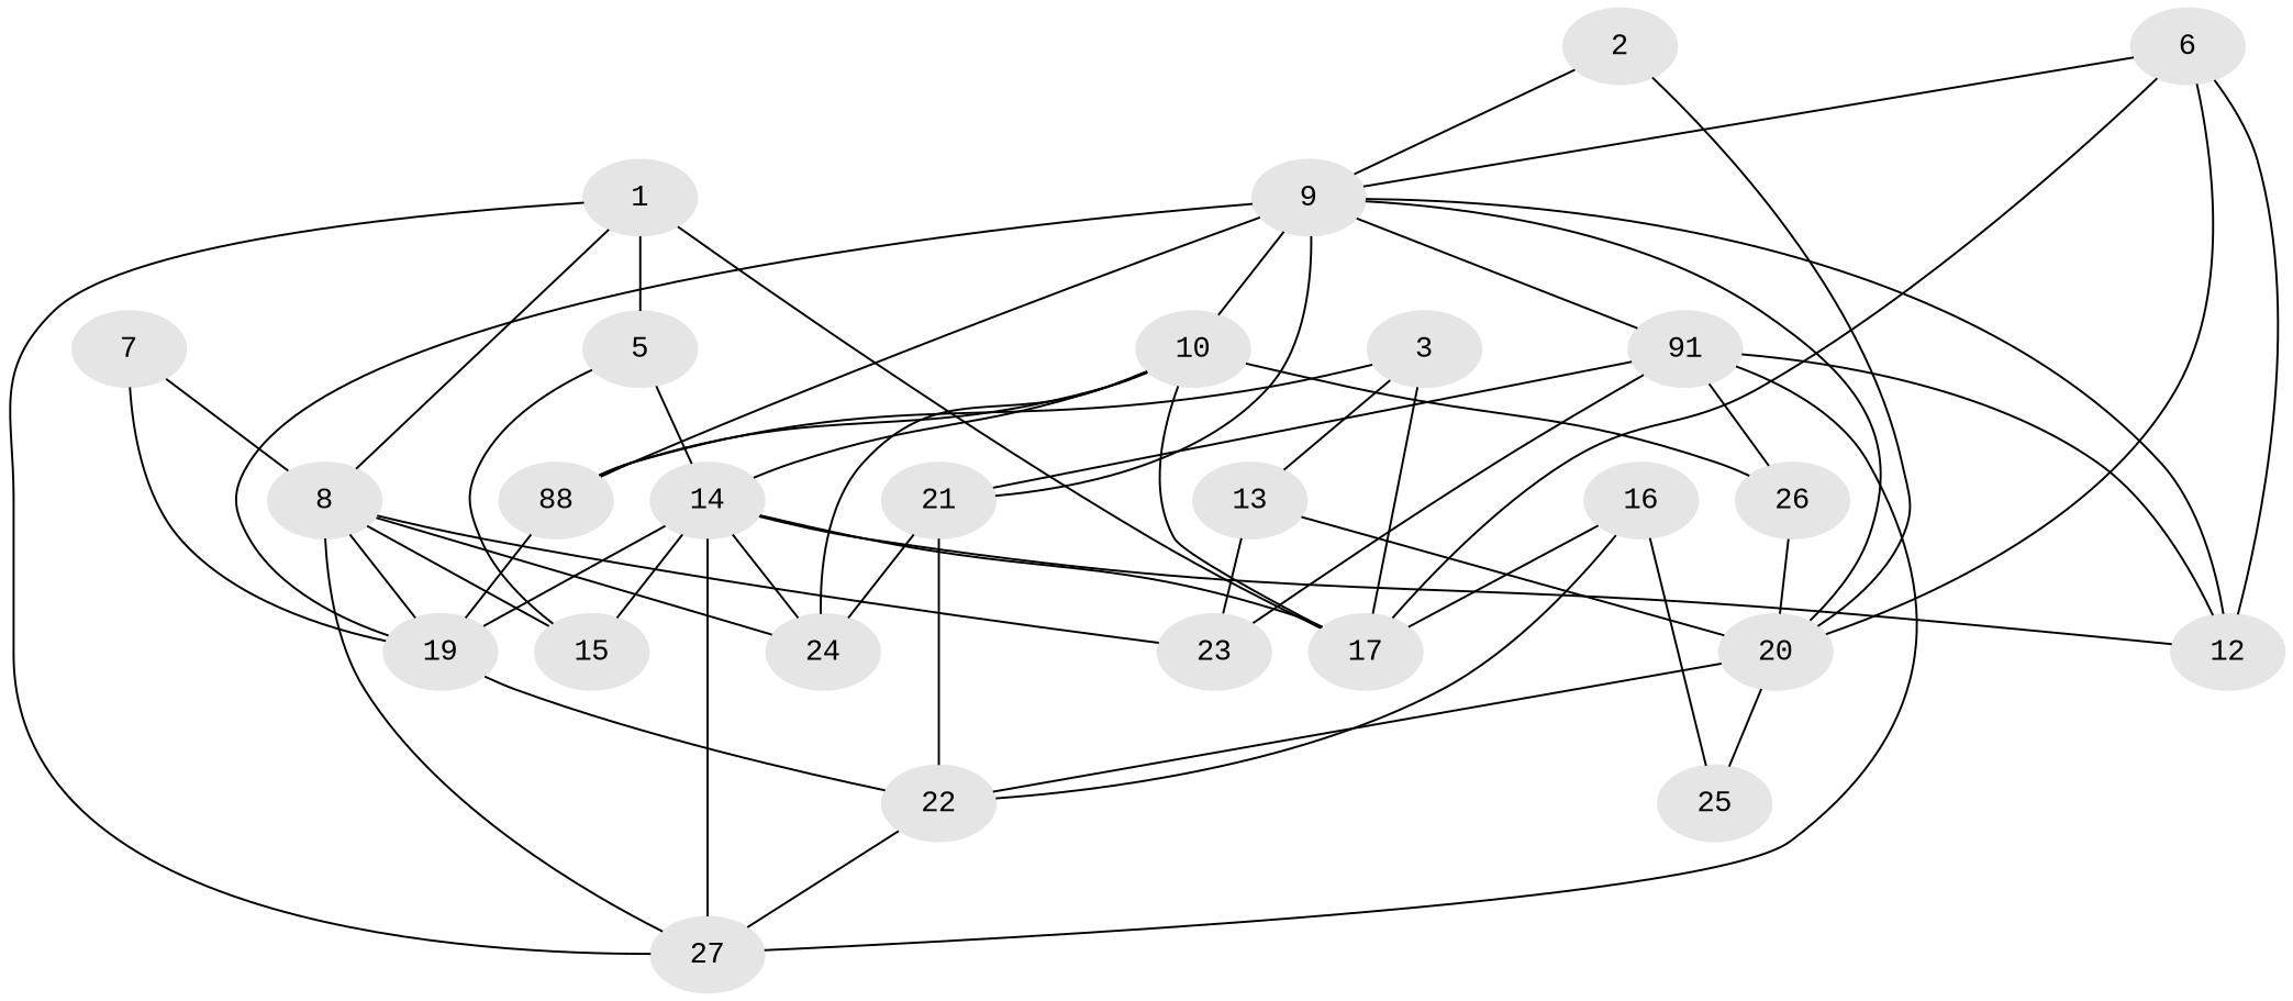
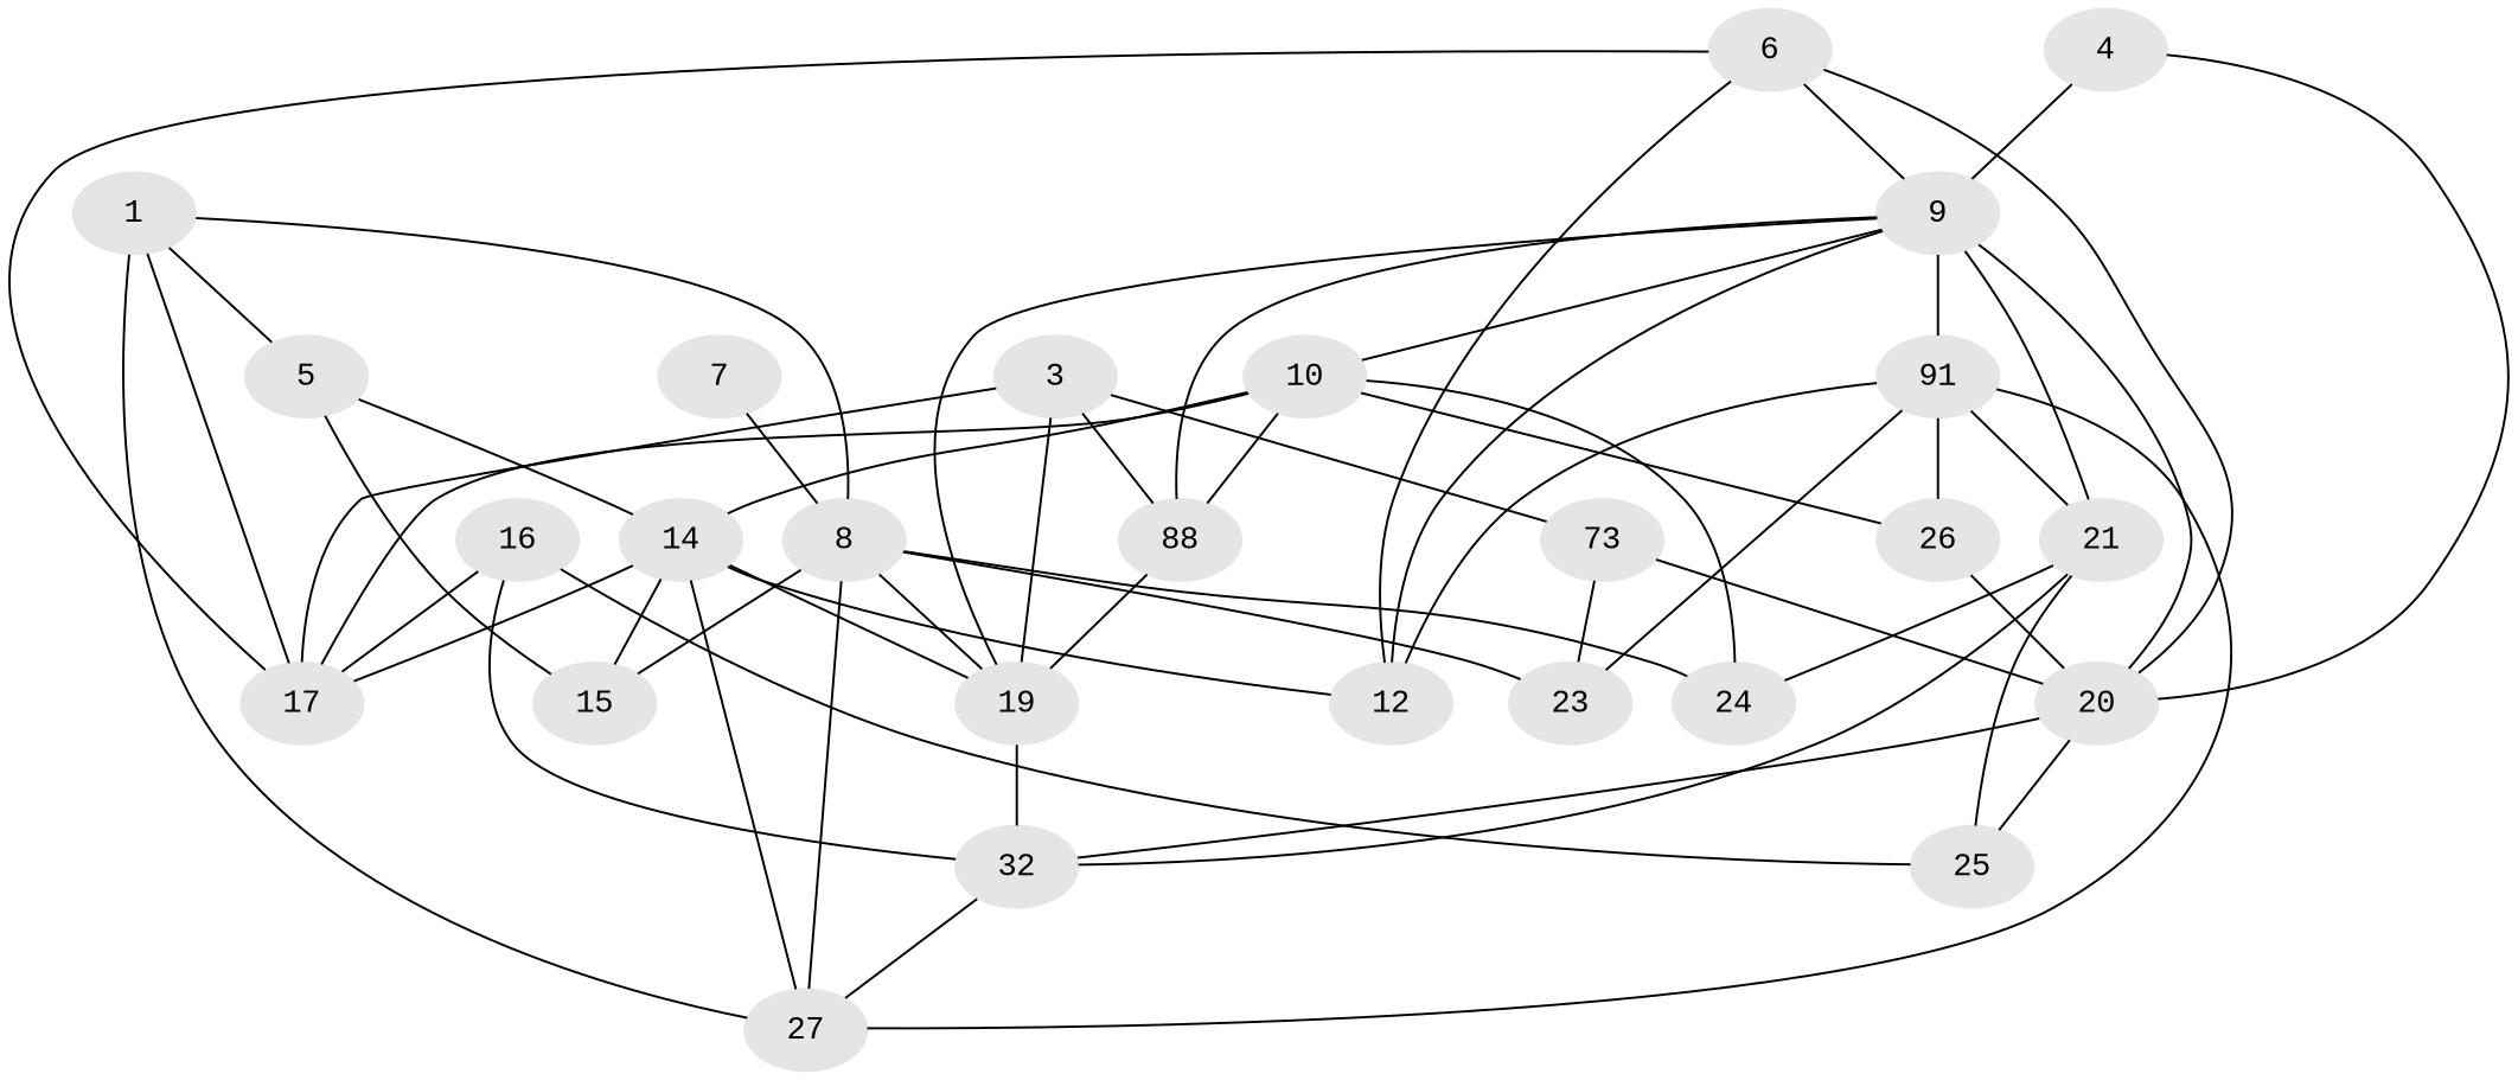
  graph {
    fontname="Liberation Mono"
    node [color=gray90 fontname="Liberation Mono" style=filled]
    edge [fontname="Liberation Mono" weight=1.0]
    1
    5
    8
    17
    27
    14
    15
    19
    23
    24
    16
    25
-   22
-   2
+   22 [label=32]
+   2 [label=4]
    9
    20
    n17 [label=88]
    12
    10
    n20 [label=91]
    21
    3
-   13
+   13 [label=73]
    6
    7
    26
    1 -- 5
    1 -- 8
    1 -- 17 [weight=2.0]
    1 -- 27
    5 -- 14
    5 -- 15
    8 -- 27
    8 -- 15
    8 -- 19
    8 -- 23 [weight=2.0]
    8 -- 24
    14 -- 17
    14 -- 27 [weight=2.0]
    14 -- 15
    14 -- 19
-   14 -- 24
    14 -- 12
    19 -- 22
    16 -- 17 [weight=2.0]
    16 -- 25 [weight=2.0]
    16 -- 22
    22 -- 27
    2 -- 9
    2 -- 20
    9 -- 19
    9 -- 20
    9 -- n17
    9 -- 12
    9 -- 10
    9 -- n20
    9 -- 21 [weight=3.0]
    20 -- 25 [weight=2.0]
    20 -- 22
    n17 -- 19
    10 -- 17
    10 -- 14
    10 -- 24
    10 -- n17
    10 -- 26
    n20 -- 27
    n20 -- 23
    n20 -- 12 [weight=2.0]
    n20 -- 21 [weight=2.0]
    n20 -- 26
    21 -- 24
+   21 -- 25 [weight=2.0]
    21 -- 22
    3 -- 17
-   7 -- 19
+   3 -- 19
    3 -- n17
    3 -- 13
    13 -- 23 [weight=2.0]
    13 -- 20
    6 -- 17
    6 -- 9
    6 -- 20
    6 -- 12
    7 -- 8
    26 -- 20
  }
